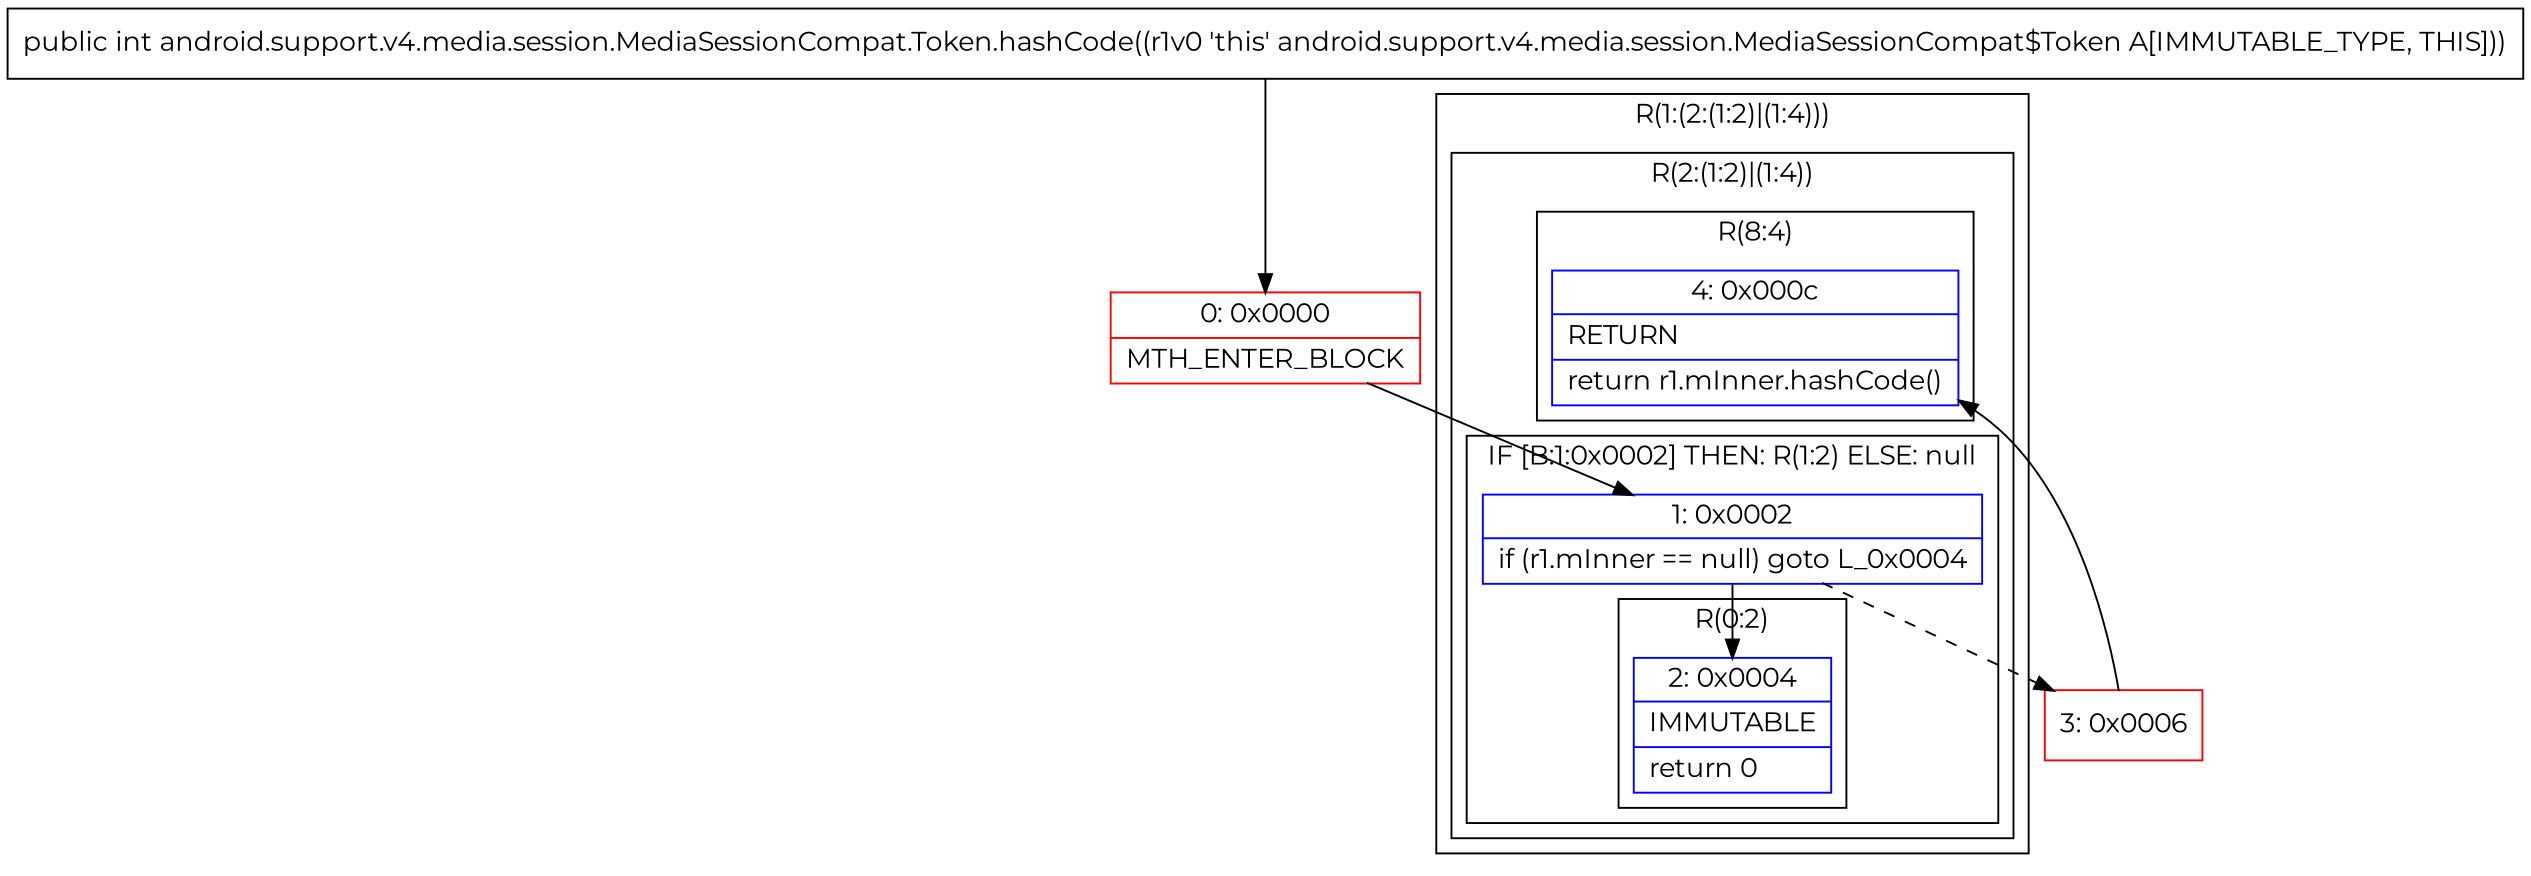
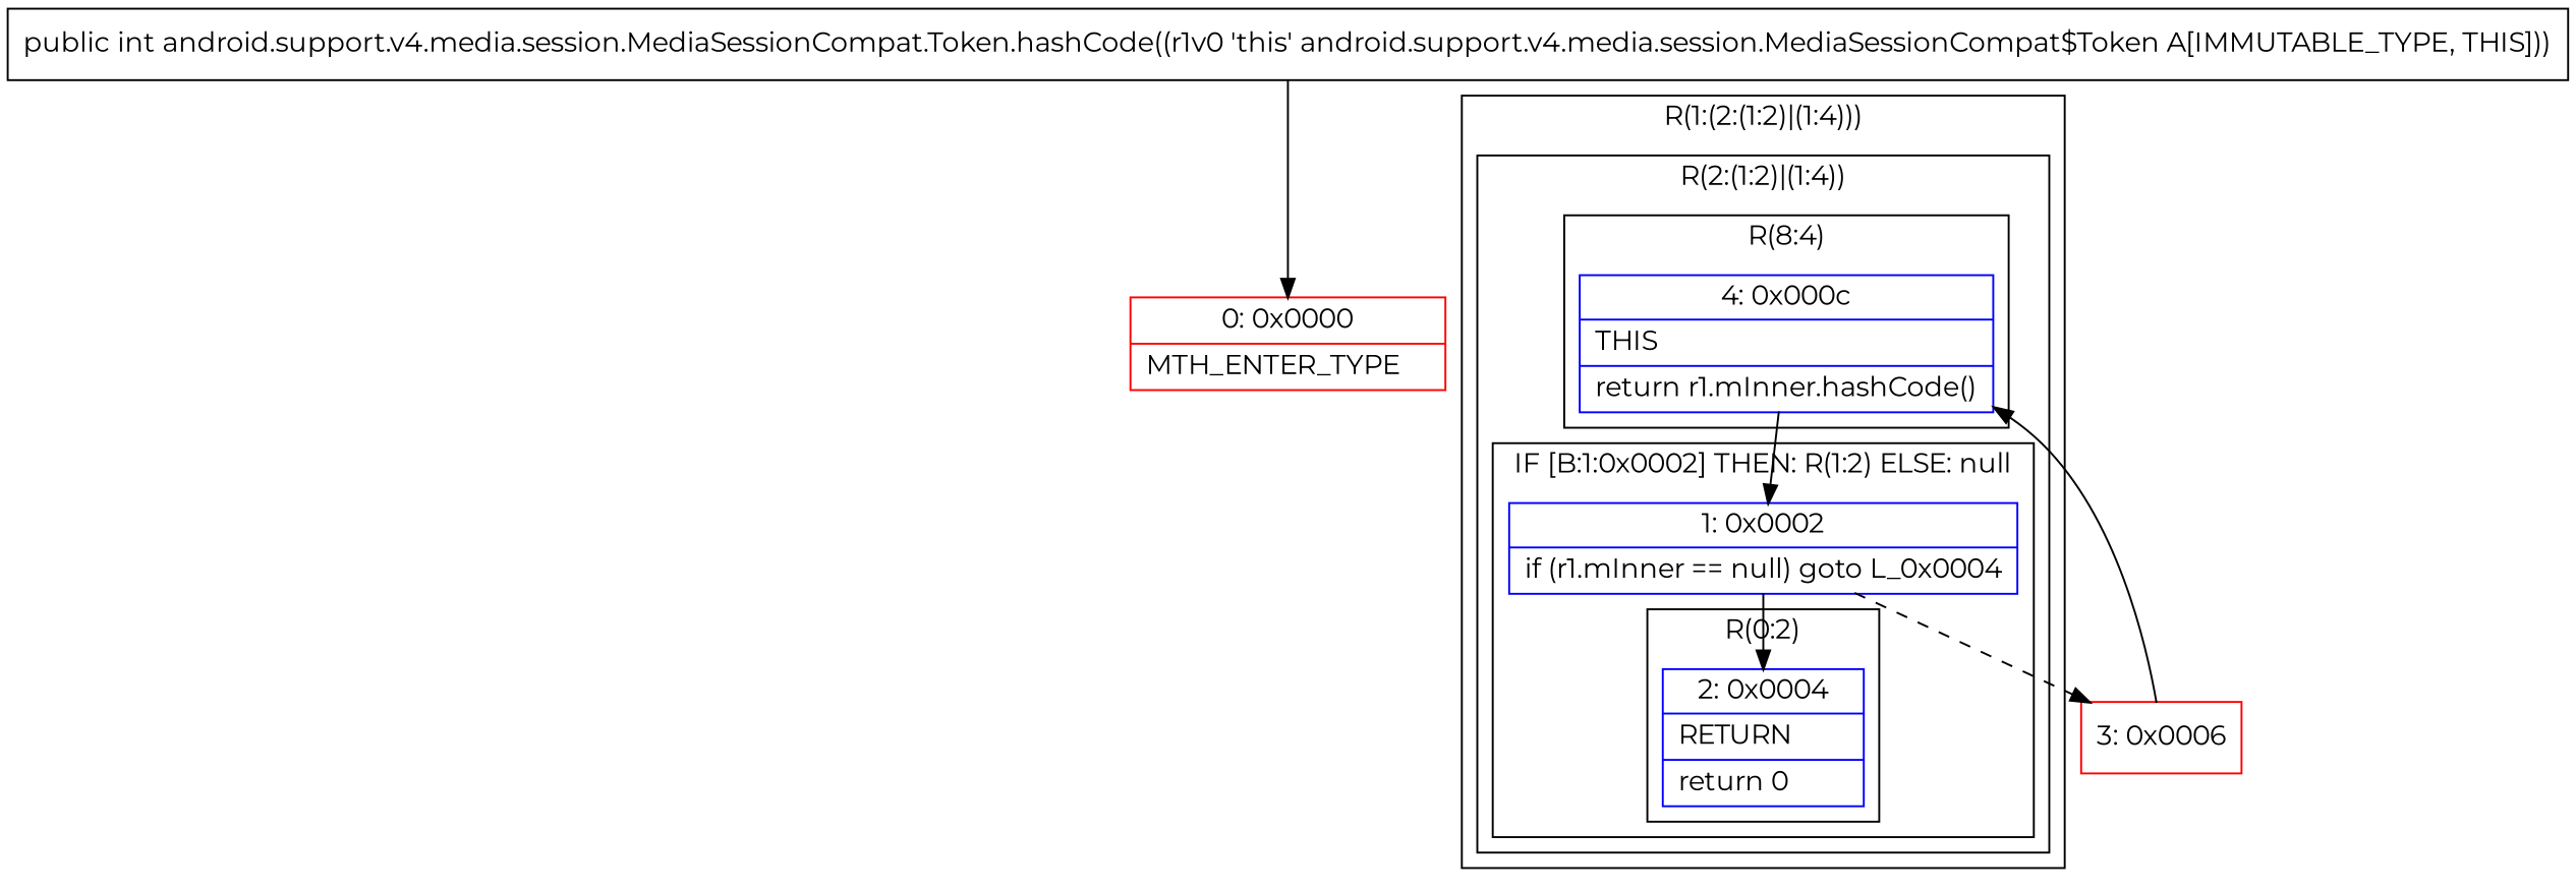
  digraph {
    fontname=Montserrat
    node [color=blue fontname=Montserrat shape=record]
    edge [fontname=Montserrat]
-   n1 [label="{2\:\ 0x0004|IMMUTABLE\l|return 0\l}"]
+   n1 [label="{2\:\ 0x0004|RETURN\l|return 0\l}"]
    n2 [label="{1\:\ 0x0002|if (r1.mInner == null) goto L_0x0004\l}"]
-   n3 [label="{4\:\ 0x000c|RETURN\l|return r1.mInner.hashCode()\l}"]
+   n3 [label="{4\:\ 0x000c|THIS\l|return r1.mInner.hashCode()\l}"]
    n4 [color=red label="{3\:\ 0x0006}"]
-   n5 [color=red label="{0\:\ 0x0000|MTH_ENTER_BLOCK\l}"]
+   n5 [color=red label="{0\:\ 0x0000|MTH_ENTER_TYPE\l}"]
    n6 [label="{public int android.support.v4.media.session.MediaSessionCompat.Token.hashCode((r1v0 'this' android.support.v4.media.session.MediaSessionCompat$Token A[IMMUTABLE_TYPE, THIS])) }" color=""]
    subgraph cluster_1 {
      label="R(1:(2:(1:2)|(1:4)))"
      subgraph cluster_2 {
        label="R(2:(1:2)|(1:4))"
        subgraph cluster_3 {
          label="IF [B:1:0x0002] THEN: R(1:2) ELSE: null"
          n2
          subgraph cluster_4 {
            label="R(0:2)"
            n1
          }
        }
        subgraph cluster_5 {
          label="R(8:4)"
          n3
        }
      }
    }
    n2 -> n1
    n2 -> n4 [style=dashed]
    n4 -> n3
-   n5 -> n2
+   n3 -> n2
    n6 -> n5
  }
